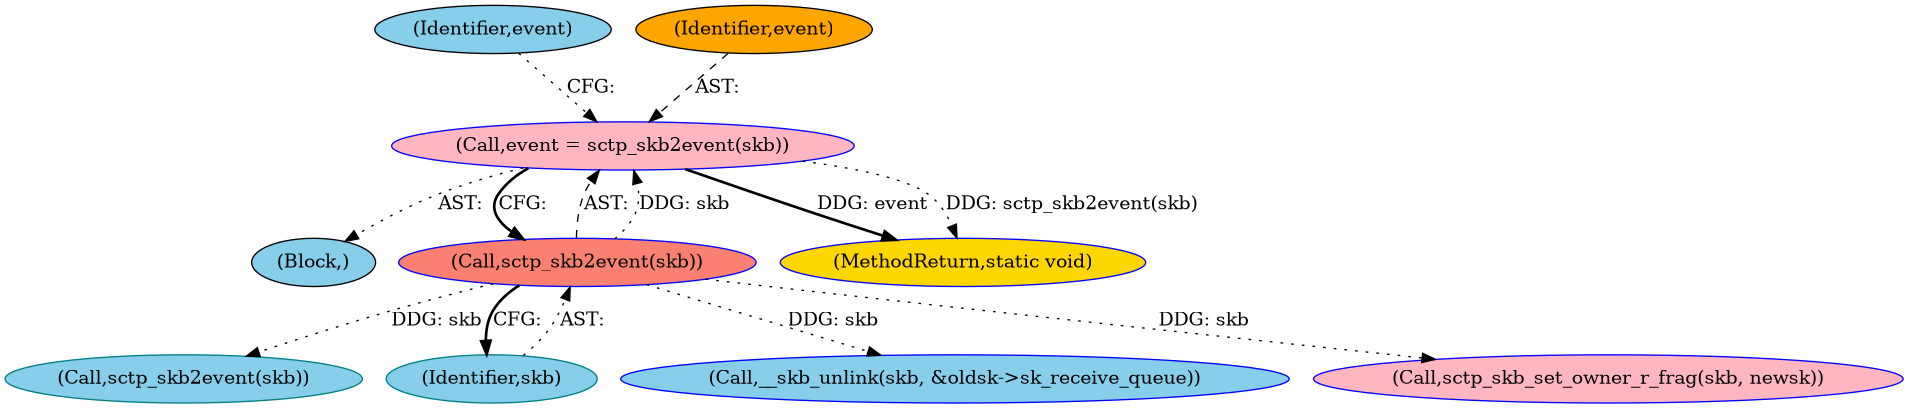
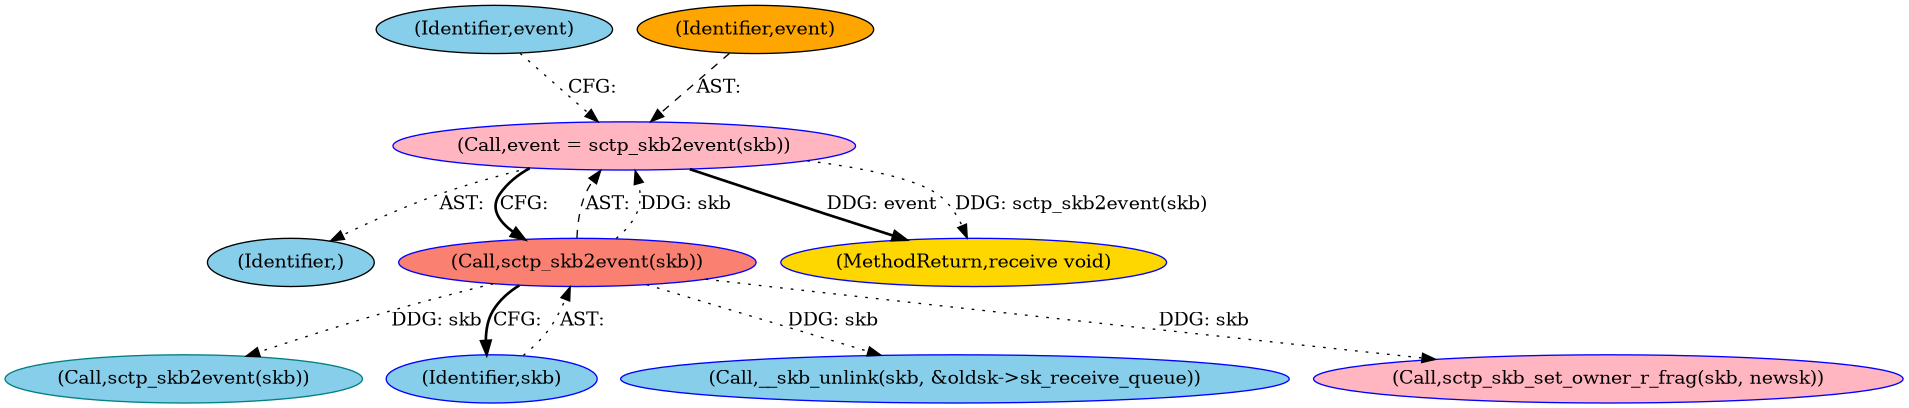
  digraph {
    node [color=blue fillcolor=skyblue style=filled]
    edge [style=dotted]
    n1 [fillcolor=lightpink label="(Call,event = sctp_skb2event(skb))"]
    n2 [fillcolor=salmon label="(Call,sctp_skb2event(skb))"]
-   n3 [color=black label="(Block,)"]
-   n4 [fillcolor=gold label="(MethodReturn,static void)"]
+   n3 [color=black label="(Identifier,)"]
+   n4 [fillcolor=gold label="(MethodReturn,receive void)"]
    n5 [color=teal label="(Call,sctp_skb2event(skb))"]
-   n6 [color=teal label="(Identifier,skb)"]
+   n6 [label="(Identifier,skb)"]
    n7 [label="(Call,__skb_unlink(skb, &oldsk->sk_receive_queue))"]
    n8 [fillcolor=lightpink label="(Call,sctp_skb_set_owner_r_frag(skb, newsk))"]
    n9 [color=black label="(Identifier,event)"]
    n10 [color=black fillcolor=orange label="(Identifier,event)"]
    n1 -> n2 [label="CFG: " style=bold]
    n1 -> n3 [label="AST: "]
    n1 -> n4 [label="DDG: event" style=bold]
    n1 -> n4 [label="DDG: sctp_skb2event(skb)"]
    n2 -> n1 [label="AST: " style=dashed]
    n2 -> n1 [label="DDG: skb"]
    n2 -> n5 [label="DDG: skb"]
    n2 -> n6 [label="CFG: " style=bold]
    n2 -> n7 [label="DDG: skb"]
    n2 -> n8 [label="DDG: skb"]
    n6 -> n2 [label="AST: "]
    n9 -> n1 [label="CFG: "]
    n10 -> n1 [label="AST: " style=dashed]
  }
